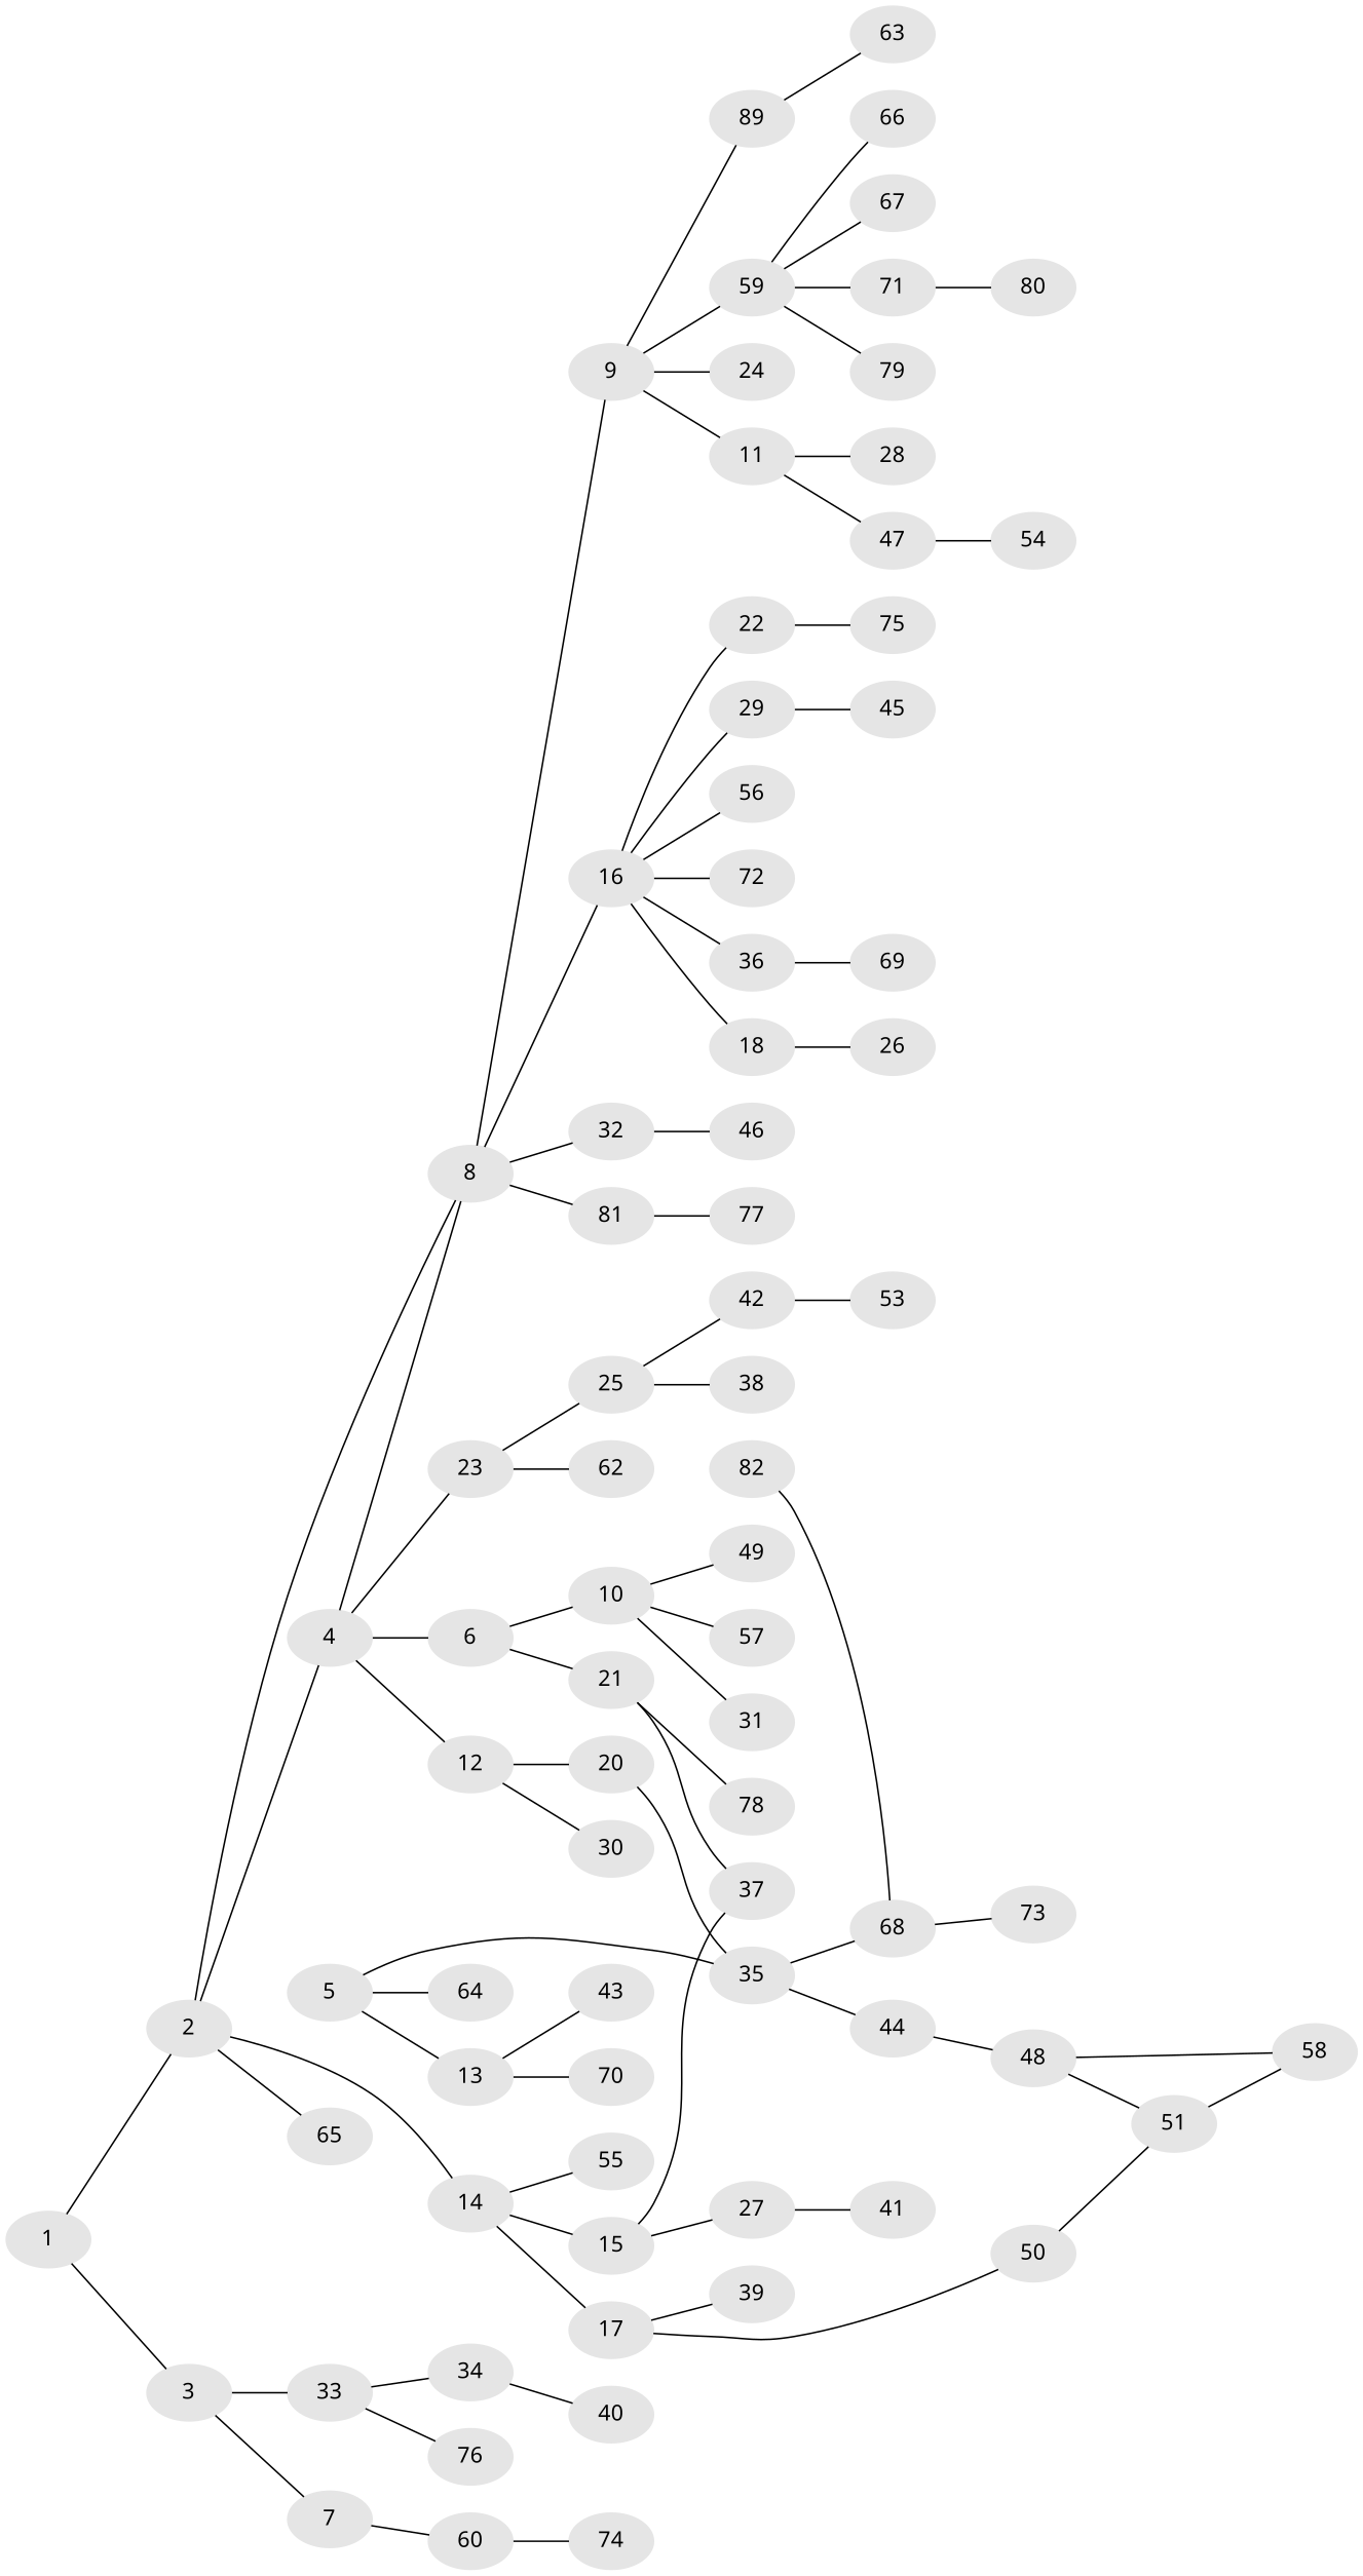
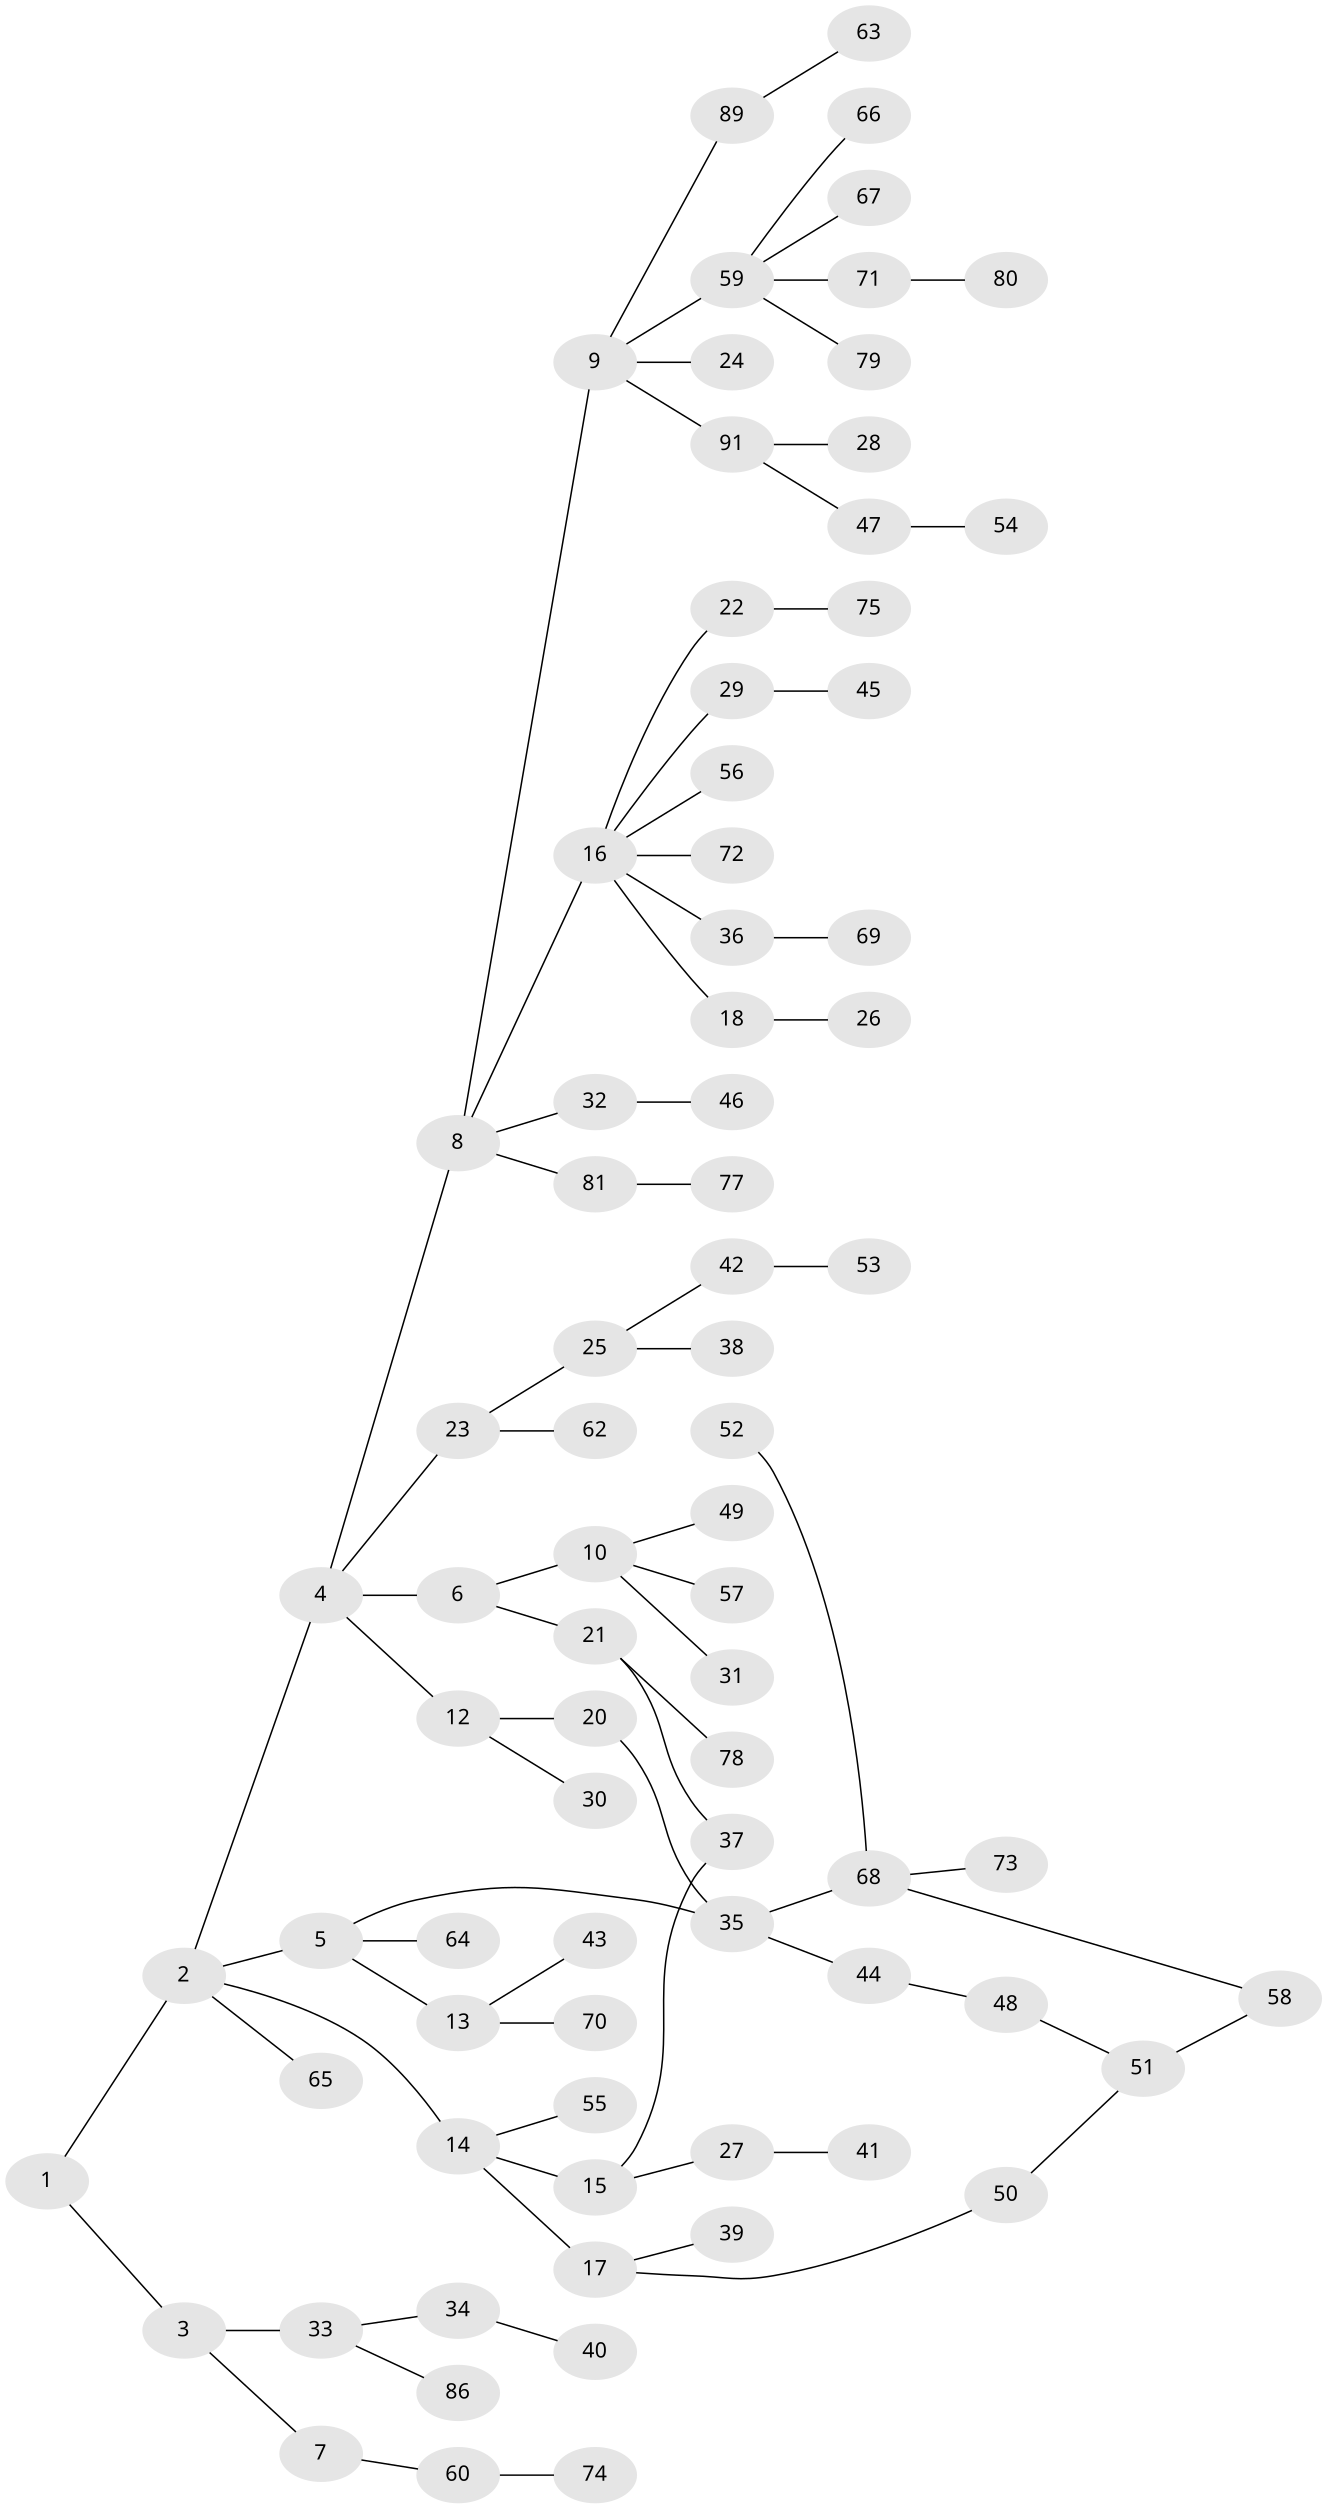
  graph {
    fontname="Noto Sans"
    rankdir=LR
    node [color=gray90 fontname="Noto Sans" style=filled]
    edge [fontname="Noto Sans"]
    1
    2
    3
    4
    5
    14
    65
    7
    33
    6
    8
    12
    23
    13
    35
    64
    15
    17
    55
    60
    34
-   76
+   76 [label=86]
    10
    21
    9
    16
    32
    n28 [label=81]
    20
    30
    25
    62
    43
    70
    44
    68
    31
    49
    57
    37
    78
-   52 [label=82]
+   52
    74
-   11
+   11 [label=91]
    n45 [label=89]
    24
    59
    18
    22
    29
    36
    56
    72
    46
    77
    28
    47
    63
    66
    67
    71
    79
    54
    27
    39
    50
    41
    26
    75
    45
    69
    51
    38
    42
    53
    40
    48
    73
    58
    80
    1 -- 2
    1 -- 3
    2 -- 4
-   2 -- 8
+   2 -- 5
    2 -- 14
    2 -- 65
    3 -- 7
    3 -- 33
    4 -- 6
    4 -- 8
    4 -- 12
    4 -- 23
    5 -- 13
    5 -- 35
    5 -- 64
    14 -- 15
    14 -- 17
    14 -- 55
    7 -- 60
    33 -- 34
    33 -- 76
    6 -- 10
    6 -- 21
    8 -- 9
    8 -- 16
    8 -- 32
    8 -- n28
    12 -- 20
    12 -- 30
    23 -- 25
    23 -- 62
    13 -- 43
    13 -- 70
    35 -- 44
    35 -- 68
    15 -- 37
    15 -- 27
    17 -- 39
    17 -- 50
    60 -- 74
    34 -- 40
    10 -- 31
    10 -- 49
    10 -- 57
    21 -- 37
    21 -- 78
    9 -- 11
    9 -- n45
    9 -- 24
    9 -- 59
    16 -- 18
    16 -- 22
    16 -- 29
    16 -- 36
    16 -- 56
    16 -- 72
    32 -- 46
    n28 -- 77
    20 -- 35
    25 -- 38
    25 -- 42
    44 -- 48
    68 -- 73
    52 -- 68
    11 -- 28
    11 -- 47
    n45 -- 63
    59 -- 66
    59 -- 67
    59 -- 71
    59 -- 79
    18 -- 26
    22 -- 75
    29 -- 45
    36 -- 69
    47 -- 54
    71 -- 80
    27 -- 41
    50 -- 51
    51 -- 58
    42 -- 53
    48 -- 51
-   48 -- 58
+   68 -- 58
  }
